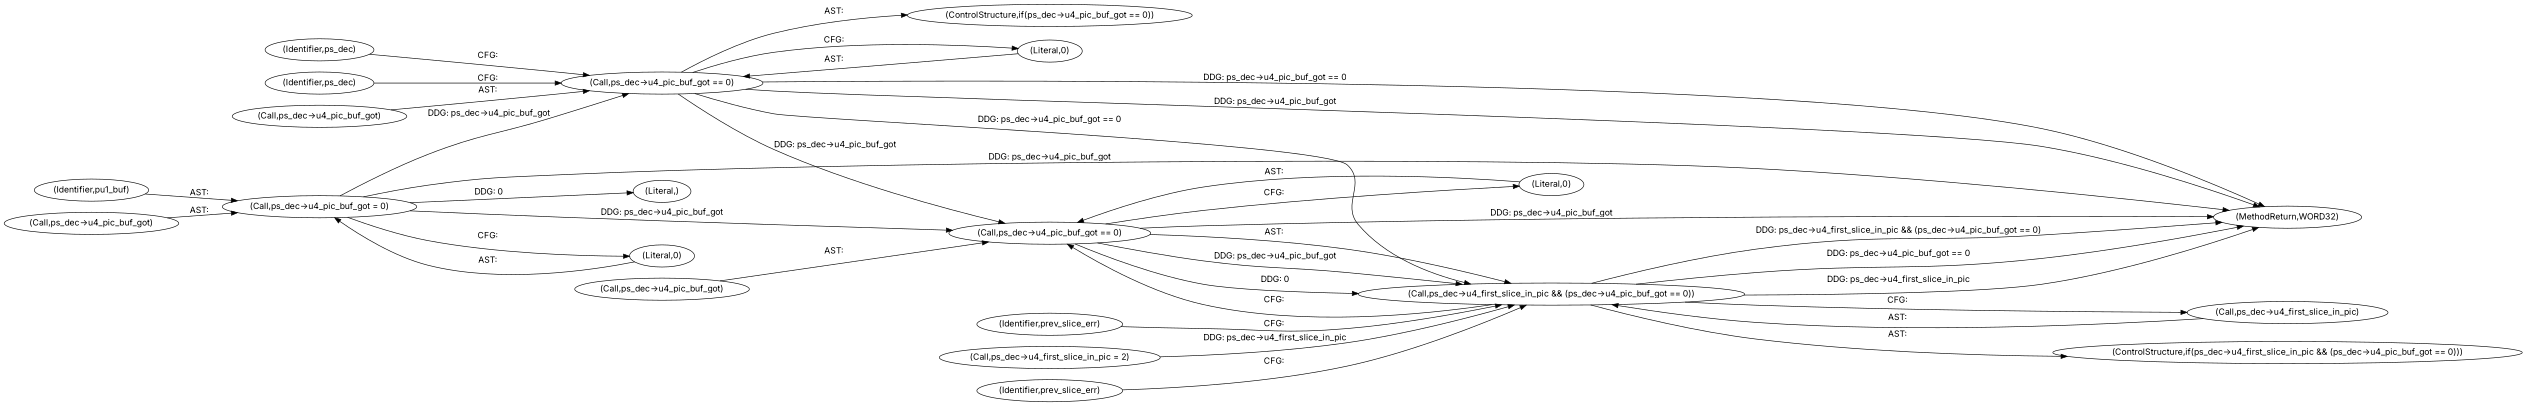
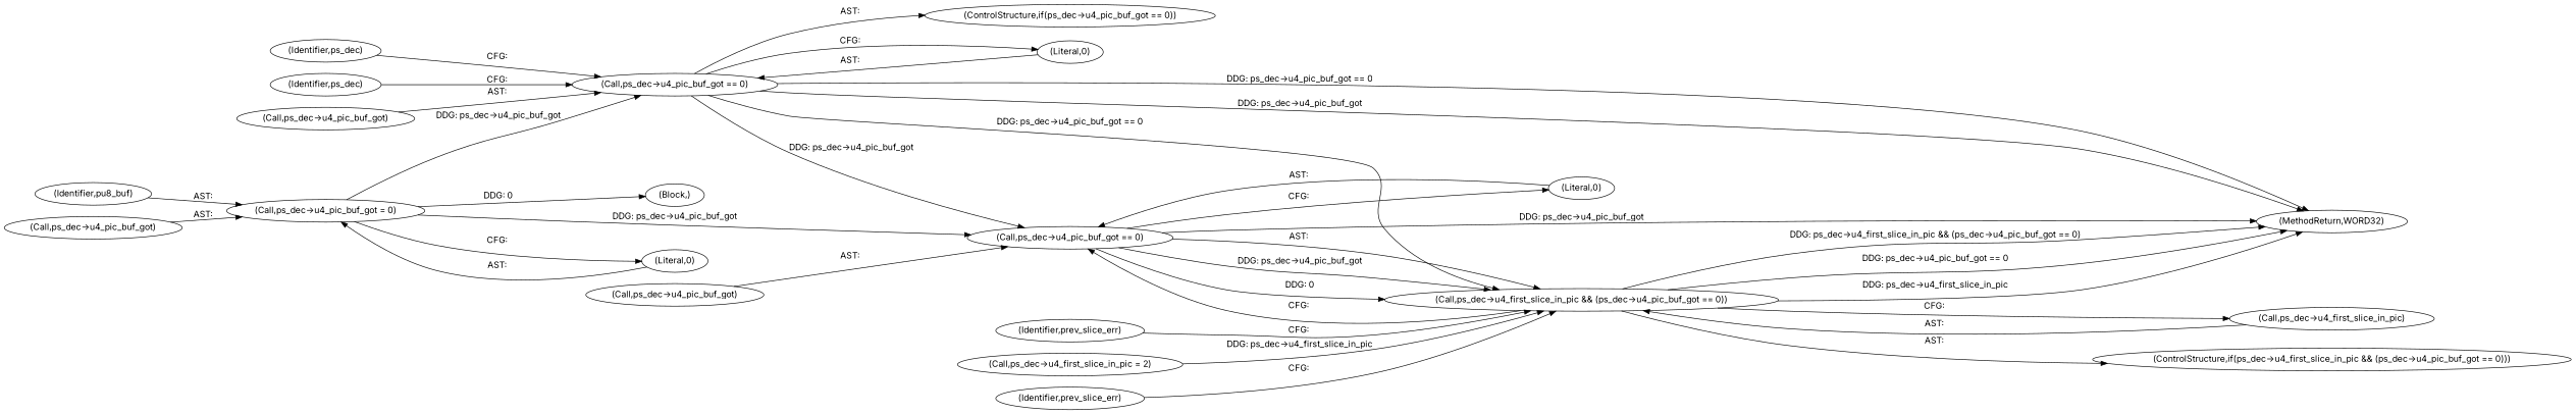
  digraph {
    fontname=Inter
    rankdir=LR
    node [fontname=Inter]
    edge [fontname=Inter]
    n1 [label="(Call,ps_dec->u4_pic_buf_got = 0)"]
    n2 [label="(Call,ps_dec->u4_pic_buf_got == 0)"]
    n3 [label="(Call,ps_dec->u4_pic_buf_got == 0)"]
    n4 [label="(Literal,0)"]
-   n5 [label="(Literal,)"]
+   n5 [label="(Block,)"]
    n6 [label="(MethodReturn,WORD32)"]
    n7 [label="(Call,ps_dec->u4_first_slice_in_pic && (ps_dec->u4_pic_buf_got == 0))"]
    n8 [label="(ControlStructure,if(ps_dec->u4_pic_buf_got == 0))"]
    n9 [label="(Literal,0)"]
    n10 [label="(Literal,0)"]
    n11 [label="(ControlStructure,if(ps_dec->u4_first_slice_in_pic && (ps_dec->u4_pic_buf_got == 0)))"]
    n12 [label="(Call,ps_dec->u4_first_slice_in_pic)"]
-   n13 [label="(Identifier,pu1_buf)"]
+   n13 [label="(Identifier,pu8_buf)"]
    n14 [label="(Call,ps_dec->u4_pic_buf_got)"]
    n15 [label="(Call,ps_dec->u4_pic_buf_got)"]
    n16 [label="(Identifier,prev_slice_err)"]
    n17 [label="(Identifier,prev_slice_err)"]
    n18 [label="(Identifier,ps_dec)"]
    n19 [label="(Call,ps_dec->u4_pic_buf_got)"]
    n20 [label="(Call,ps_dec->u4_first_slice_in_pic = 2)"]
    n21 [label="(Identifier,ps_dec)"]
    n1 -> n2 [label="DDG: ps_dec->u4_pic_buf_got"]
    n1 -> n3 [label="DDG: ps_dec->u4_pic_buf_got"]
    n1 -> n4 [label="CFG: "]
    n1 -> n5 [label="DDG: 0"]
-   n1 -> n6 [label="DDG: ps_dec->u4_pic_buf_got"]
    n2 -> n3 [label="DDG: ps_dec->u4_pic_buf_got"]
    n2 -> n6 [label="DDG: ps_dec->u4_pic_buf_got"]
    n2 -> n6 [label="DDG: ps_dec->u4_pic_buf_got == 0"]
    n2 -> n7 [label="DDG: ps_dec->u4_pic_buf_got == 0"]
    n2 -> n8 [label="AST: "]
    n2 -> n9 [label="CFG: "]
    n3 -> n6 [label="DDG: ps_dec->u4_pic_buf_got"]
    n3 -> n7 [label="AST: "]
    n3 -> n7 [label="DDG: ps_dec->u4_pic_buf_got"]
    n3 -> n7 [label="DDG: 0"]
    n3 -> n10 [label="CFG: "]
    n4 -> n1 [label="AST: "]
    n7 -> n3 [label="CFG: "]
    n7 -> n6 [label="DDG: ps_dec->u4_pic_buf_got == 0"]
    n7 -> n6 [label="DDG: ps_dec->u4_first_slice_in_pic"]
    n7 -> n6 [label="DDG: ps_dec->u4_first_slice_in_pic && (ps_dec->u4_pic_buf_got == 0)"]
    n7 -> n11 [label="AST: "]
    n7 -> n12 [label="CFG: "]
    n9 -> n2 [label="AST: "]
    n10 -> n3 [label="AST: "]
    n12 -> n7 [label="AST: "]
    n13 -> n1 [label="AST: "]
    n14 -> n3 [label="AST: "]
    n15 -> n2 [label="AST: "]
    n16 -> n7 [label="CFG: "]
    n17 -> n7 [label="CFG: "]
    n18 -> n2 [label="CFG: "]
    n19 -> n1 [label="AST: "]
    n20 -> n7 [label="DDG: ps_dec->u4_first_slice_in_pic"]
    n21 -> n2 [label="CFG: "]
  }
